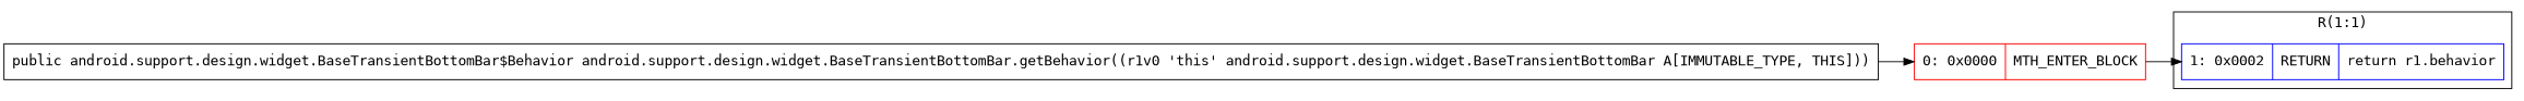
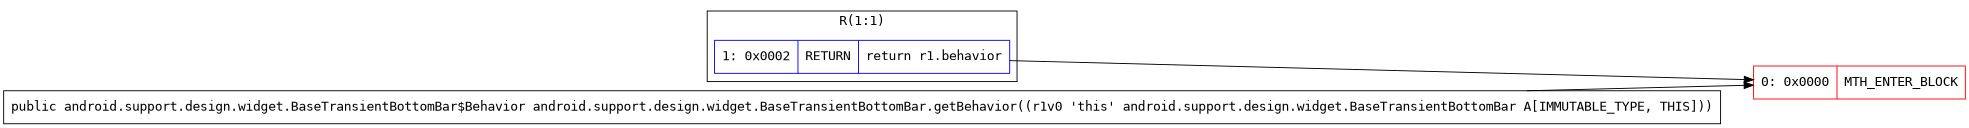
  digraph {
    rankdir=LR
    fontname="DejaVu Sans Mono"
    node [shape=record fontname="DejaVu Sans Mono"]
    edge [fontname="DejaVu Sans Mono"]
    n1 [color=blue label="{1\:\ 0x0002|RETURN\l|return r1.behavior\l}"]
    n2 [color=red label="{0\:\ 0x0000|MTH_ENTER_BLOCK\l}"]
    n3 [label="{public android.support.design.widget.BaseTransientBottomBar$Behavior android.support.design.widget.BaseTransientBottomBar.getBehavior((r1v0 'this' android.support.design.widget.BaseTransientBottomBar A[IMMUTABLE_TYPE, THIS])) }"]
    subgraph cluster_1 {
      label="R(1:1)"
      n1
    }
-   n2 -> n1
+   n1 -> n2
    n3 -> n2
  }
